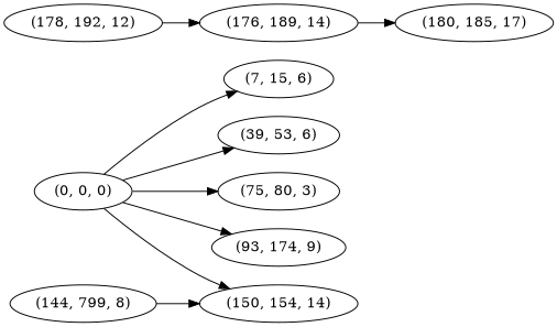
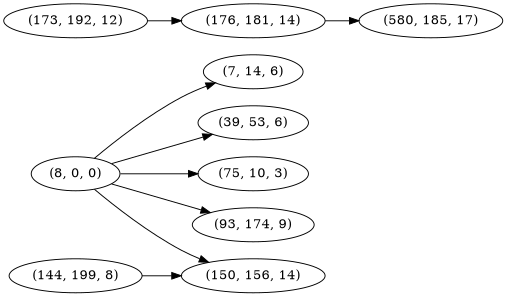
  digraph {
    rankdir=LR
-   "(0, 0, 0)"
-   "(7, 14, 6)" [label="(7, 15, 6)"]
+   "(0, 0, 0)" [label="(8, 0, 0)"]
+   "(7, 14, 6)"
    n3 [label="(39, 53, 6)"]
-   "(75, 80, 3)"
+   "(75, 80, 3)" [label="(75, 10, 3)"]
    n5 [label="(93, 174, 9)"]
-   "(150, 154, 14)"
-   "(144, 199, 8)" [label="(144, 799, 8)"]
-   "(173, 192, 12)" [label="(178, 192, 12)"]
-   "(176, 189, 14)"
-   "(180, 185, 17)"
+   "(150, 154, 14)" [label="(150, 156, 14)"]
+   "(144, 199, 8)"
+   "(173, 192, 12)"
+   "(176, 189, 14)" [label="(176, 181, 14)"]
+   "(180, 185, 17)" [label="(580, 185, 17)"]
    "(0, 0, 0)" -> "(7, 14, 6)"
    "(0, 0, 0)" -> n3
    "(0, 0, 0)" -> "(75, 80, 3)"
    "(0, 0, 0)" -> n5
    "(0, 0, 0)" -> "(150, 154, 14)"
    "(144, 199, 8)" -> "(150, 154, 14)"
    "(173, 192, 12)" -> "(176, 189, 14)"
    "(176, 189, 14)" -> "(180, 185, 17)"
  }
